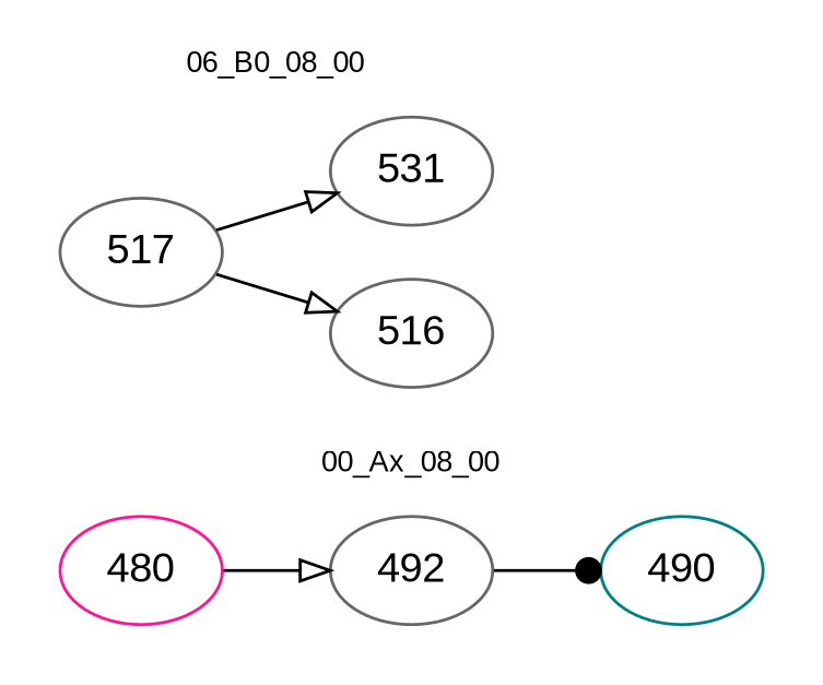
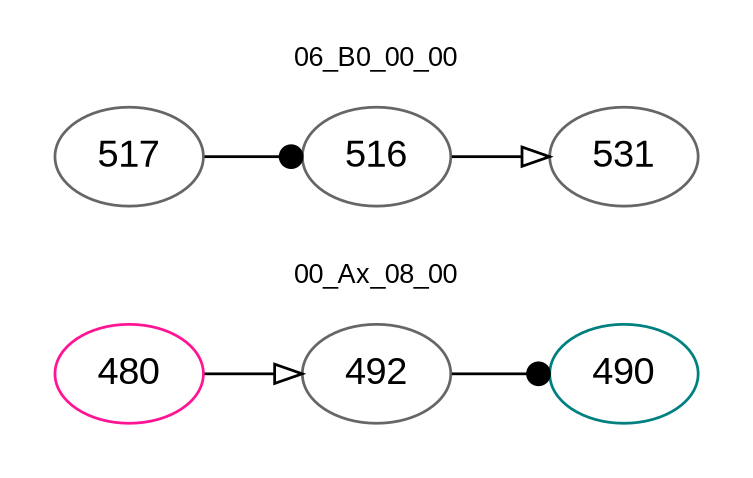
  digraph {
    fontname="Liberation Sans"
    rankdir=LR
    node [color=gray40 fontname="Liberation Sans"]
    edge [arrowhead=dot color=black fontname="Liberation Sans"]
    n1 [label=492]
    n2 [color=teal label=490]
    n3 [color=deeppink label=480]
    n4 [label=517]
    n5 [label=516]
    n6 [label=531]
    subgraph cluster_1 {
      color=white
      fontsize=10
      label="00_Ax_08_00"
      n1
      n2
      n3
    }
    subgraph cluster_2 {
      color=white
      fontsize=10
-     label="06_B0_08_00"
+     label="06_B0_00_00"
      n4
      n5
      n6
    }
    n1 -> n2
    n3 -> n1 [arrowhead=onormal]
-   n4 -> n5 [arrowhead=onormal]
-   n4 -> n6 [arrowhead=onormal]
+   n4 -> n5
+   n5 -> n6 [arrowhead=onormal]
  }
